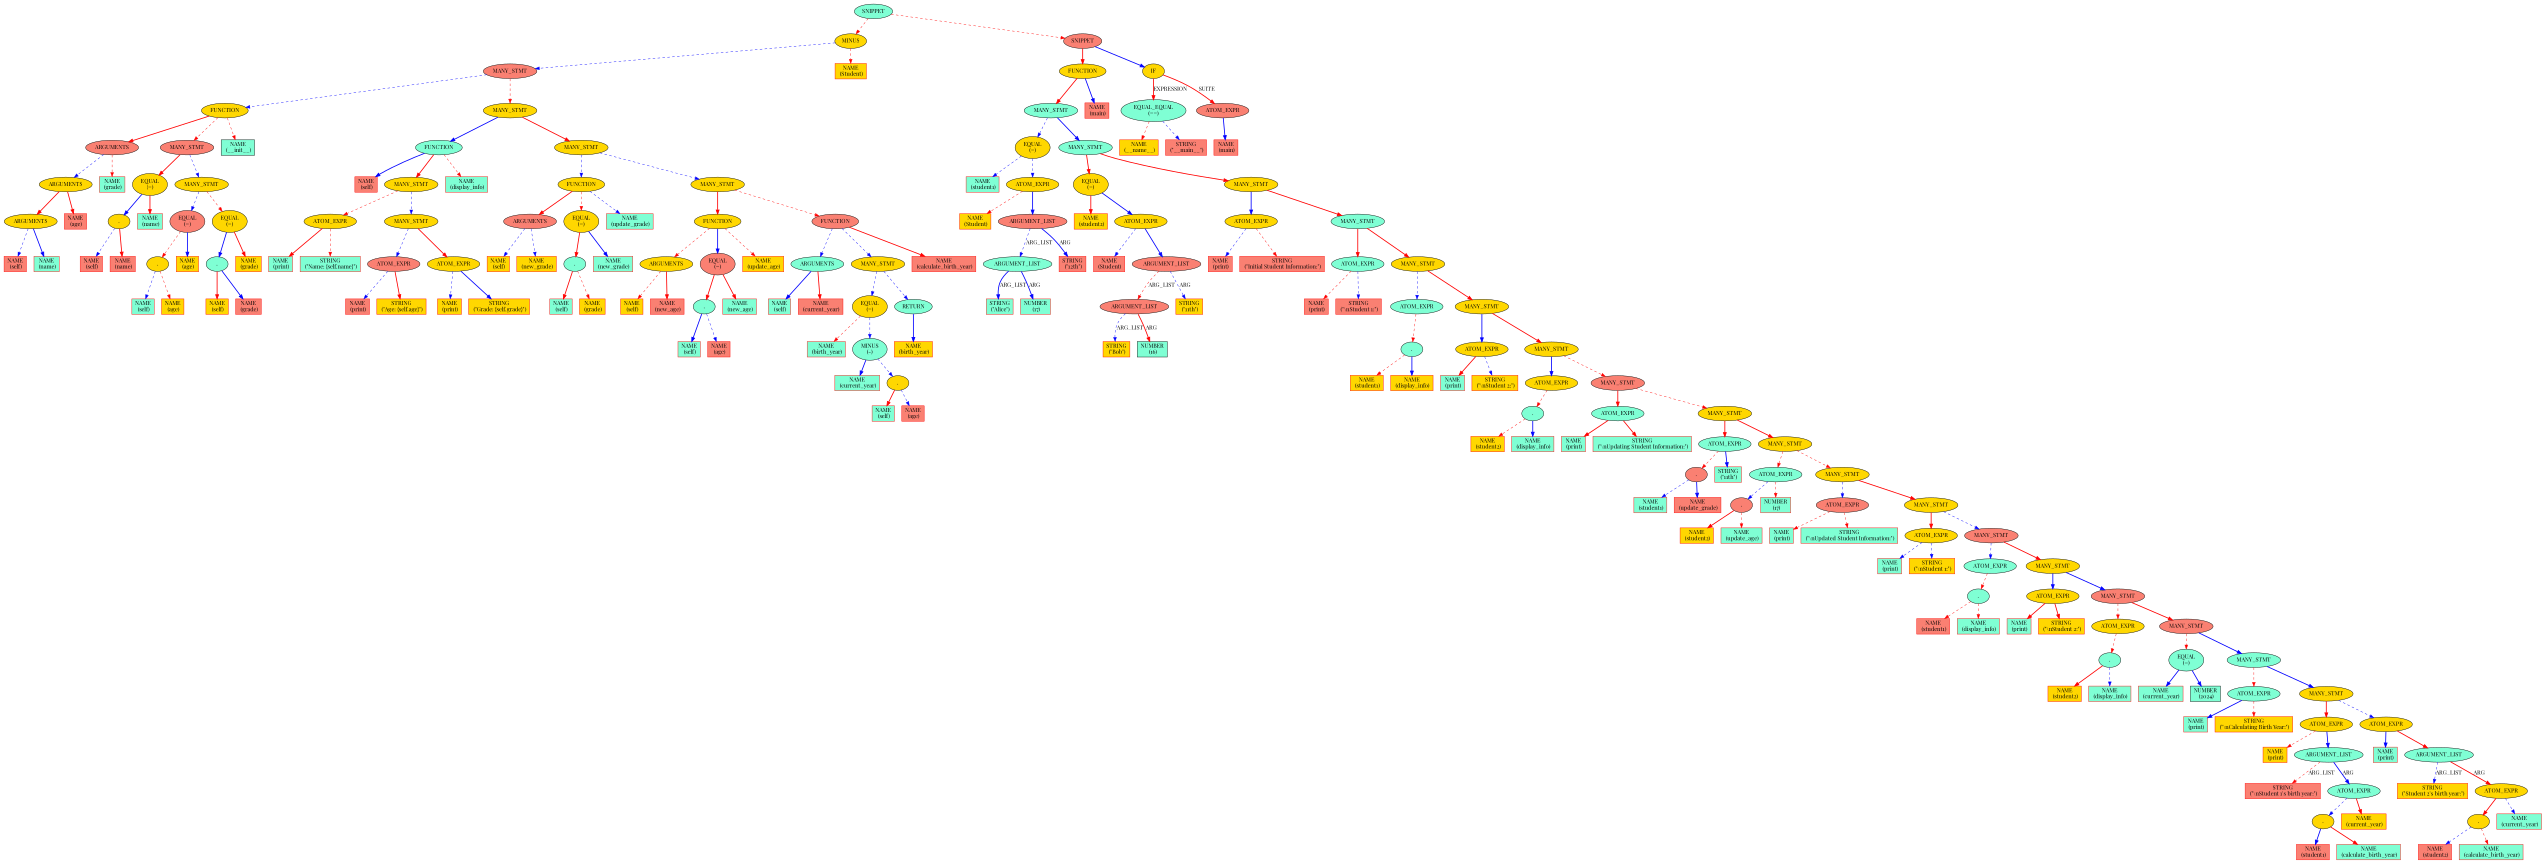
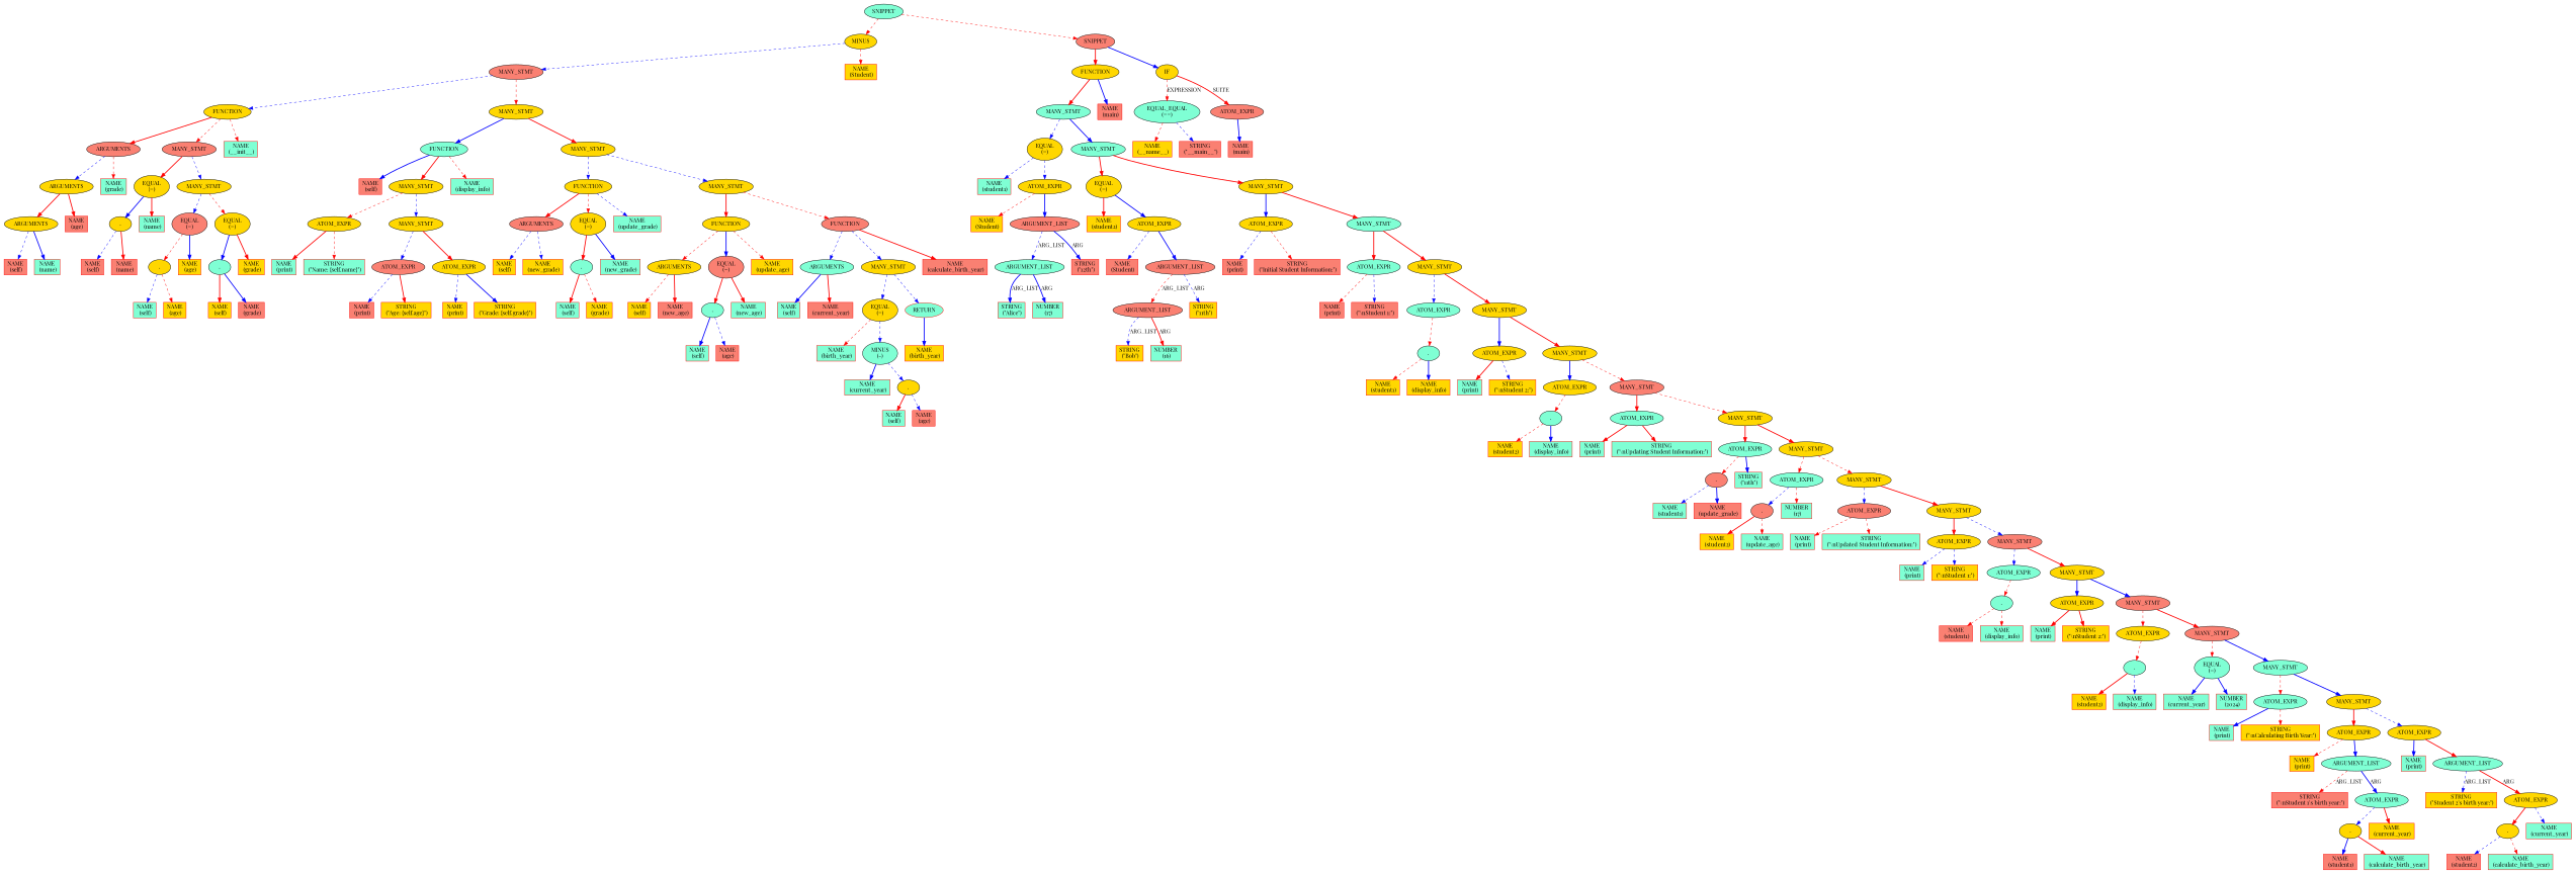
  digraph {
    fontname="Playfair Display"
    ordering=out
    node [fillcolor=gold fontname="Playfair Display" style=filled]
    edge [color=red fontname="Playfair Display" style=dashed]
    n1 [color=red fillcolor=salmon label="NAME\n (self)" shape=box]
    n2 [color=red fillcolor=aquamarine label="NAME\n (name)" shape=box]
    n3 [label=ARGUMENTS]
    n4 [color=red fillcolor=salmon label="NAME\n (age)" shape=box]
    n5 [label=ARGUMENTS]
    n6 [color=red fillcolor=aquamarine label="NAME\n (grade)" shape=box]
    n7 [fillcolor=salmon label=ARGUMENTS]
    n8 [color=red fillcolor=salmon label="NAME\n (self)" shape=box]
    n9 [label="."]
    n10 [color=red fillcolor=salmon label="NAME\n (name)" shape=box]
    n11 [color=red fillcolor=aquamarine label="NAME\n (name)" shape=box]
    n12 [label="EQUAL\n(=)"]
    n13 [color=red fillcolor=aquamarine label="NAME\n (self)" shape=box]
    n14 [label="."]
    n15 [color=red label="NAME\n (age)" shape=box]
    n16 [color=red label="NAME\n (age)" shape=box]
    n17 [fillcolor=salmon label="EQUAL\n(=)"]
    n18 [color=red label="NAME\n (self)" shape=box]
    n19 [fillcolor=aquamarine label="."]
    n20 [color=red fillcolor=salmon label="NAME\n (grade)" shape=box]
    n21 [color=red label="NAME\n (grade)" shape=box]
    n22 [label="EQUAL\n(=)"]
    n23 [label=MANY_STMT]
    n24 [fillcolor=salmon label=MANY_STMT]
    n25 [label=FUNCTION]
-   n26 [color=black fillcolor=aquamarine label="NAME\n (__init__)" shape=box]
+   n26 [color=red fillcolor=aquamarine label="NAME\n (__init__)" shape=box]
    n27 [color=red fillcolor=salmon label="NAME\n (self)" shape=box]
    n28 [color=red fillcolor=aquamarine label="NAME\n (print)" shape=box]
    n29 [color=red fillcolor=aquamarine label="STRING\n (\"Name: {self.name}\")" shape=box]
    n30 [label=ATOM_EXPR]
    n31 [color=red fillcolor=salmon label="NAME\n (print)" shape=box]
    n32 [color=red label="STRING\n (\"Age: {self.age}\")" shape=box]
    n33 [fillcolor=salmon label=ATOM_EXPR]
    n34 [color=red label="NAME\n (print)" shape=box]
    n35 [color=red label="STRING\n (\"Grade: {self.grade}\")" shape=box]
    n36 [label=ATOM_EXPR]
    n37 [label=MANY_STMT]
    n38 [label=MANY_STMT]
    n39 [fillcolor=aquamarine label=FUNCTION]
    n40 [color=red fillcolor=aquamarine label="NAME\n (display_info)" shape=box]
    n41 [color=red label="NAME\n (self)" shape=box]
    n42 [color=red label="NAME\n (new_grade)" shape=box]
    n43 [fillcolor=salmon label=ARGUMENTS]
    n44 [color=red fillcolor=aquamarine label="NAME\n (self)" shape=box]
    n45 [fillcolor=aquamarine label="."]
    n46 [color=red label="NAME\n (grade)" shape=box]
    n47 [color=red fillcolor=aquamarine label="NAME\n (new_grade)" shape=box]
    n48 [label="EQUAL\n(=)"]
    n49 [label=FUNCTION]
    n50 [color=red fillcolor=aquamarine label="NAME\n (update_grade)" shape=box]
    n51 [color=red label="NAME\n (self)" shape=box]
    n52 [color=red fillcolor=salmon label="NAME\n (new_age)" shape=box]
    n53 [label=ARGUMENTS]
    n54 [color=red fillcolor=aquamarine label="NAME\n (self)" shape=box]
    n55 [fillcolor=aquamarine label="."]
    n56 [color=red fillcolor=salmon label="NAME\n (age)" shape=box]
    n57 [color=red fillcolor=aquamarine label="NAME\n (new_age)" shape=box]
    n58 [fillcolor=salmon label="EQUAL\n(=)"]
    n59 [label=FUNCTION]
    n60 [color=red label="NAME\n (update_age)" shape=box]
    n61 [color=red fillcolor=aquamarine label="NAME\n (self)" shape=box]
    n62 [color=red fillcolor=salmon label="NAME\n (current_year)" shape=box]
    n63 [fillcolor=aquamarine label=ARGUMENTS]
    n64 [color=red fillcolor=aquamarine label="NAME\n (birth_year)" shape=box]
    n65 [color=red fillcolor=aquamarine label="NAME\n (current_year)" shape=box]
    n66 [color=red fillcolor=aquamarine label="NAME\n (self)" shape=box]
    n67 [label="."]
    n68 [color=red fillcolor=salmon label="NAME\n (age)" shape=box]
    n69 [fillcolor=aquamarine label="MINUS\n(-)"]
    n70 [label="EQUAL\n(=)"]
    n71 [color=red label="NAME\n (birth_year)" shape=box]
-   n72 [fillcolor=aquamarine label=RETURN]
+   n72 [fillcolor=aquamarine label=RETURN color=red]
    n73 [label=MANY_STMT]
    n74 [fillcolor=salmon label=FUNCTION]
    n75 [color=red fillcolor=salmon label="NAME\n (calculate_birth_year)" shape=box]
    n76 [label=MANY_STMT]
    n77 [label=MANY_STMT]
    n78 [label=MANY_STMT]
    n79 [fillcolor=salmon label=MANY_STMT]
    n80 [label=MINUS]
    n81 [color=red label="NAME\n (Student)" shape=box]
    n82 [color=red fillcolor=aquamarine label="NAME\n (student1)" shape=box]
    n83 [color=red label="NAME\n (Student)" shape=box]
    n84 [color=red fillcolor=aquamarine label="STRING\n (\"Alice\")" shape=box]
    n85 [color=red fillcolor=aquamarine label="NUMBER\n (17)" shape=box]
    n86 [fillcolor=aquamarine label=ARGUMENT_LIST]
    n87 [color=red fillcolor=salmon label="STRING\n (\"12th\")" shape=box]
    n88 [fillcolor=salmon label=ARGUMENT_LIST]
    n89 [label=ATOM_EXPR]
    n90 [label="EQUAL\n(=)"]
    n91 [color=red label="NAME\n (student2)" shape=box]
    n92 [color=red fillcolor=salmon label="NAME\n (Student)" shape=box]
    n93 [color=red label="STRING\n (\"Bob\")" shape=box]
-   n94 [color=black fillcolor=aquamarine label="NUMBER\n (16)" shape=box]
+   n94 [color=red fillcolor=aquamarine label="NUMBER\n (16)" shape=box]
    n95 [fillcolor=salmon label=ARGUMENT_LIST]
    n96 [color=red label="STRING\n (\"11th\")" shape=box]
    n97 [fillcolor=salmon label=ARGUMENT_LIST]
    n98 [label=ATOM_EXPR]
    n99 [label="EQUAL\n(=)"]
    n100 [color=red fillcolor=salmon label="NAME\n (print)" shape=box]
    n101 [color=red fillcolor=salmon label="STRING\n (\"Initial Student Information:\")" shape=box]
    n102 [label=ATOM_EXPR]
    n103 [color=red fillcolor=salmon label="NAME\n (print)" shape=box]
    n104 [color=red fillcolor=salmon label="STRING\n (\"\\nStudent 1:\")" shape=box]
    n105 [fillcolor=aquamarine label=ATOM_EXPR]
    n106 [color=red label="NAME\n (student1)" shape=box]
    n107 [fillcolor=aquamarine label="."]
    n108 [color=red label="NAME\n (display_info)" shape=box]
    n109 [fillcolor=aquamarine label=ATOM_EXPR]
    n110 [color=red fillcolor=aquamarine label="NAME\n (print)" shape=box]
    n111 [color=red label="STRING\n (\"\\nStudent 2:\")" shape=box]
    n112 [label=ATOM_EXPR]
    n113 [color=red label="NAME\n (student2)" shape=box]
    n114 [fillcolor=aquamarine label="."]
    n115 [color=red fillcolor=aquamarine label="NAME\n (display_info)" shape=box]
    n116 [label=ATOM_EXPR]
    n117 [color=red fillcolor=aquamarine label="NAME\n (print)" shape=box]
    n118 [color=red fillcolor=aquamarine label="STRING\n (\"\\nUpdating Student Information:\")" shape=box]
    n119 [fillcolor=aquamarine label=ATOM_EXPR]
    n120 [color=red fillcolor=aquamarine label="NAME\n (student1)" shape=box]
    n121 [fillcolor=salmon label="."]
    n122 [color=red fillcolor=salmon label="NAME\n (update_grade)" shape=box]
    n123 [color=red fillcolor=aquamarine label="STRING\n (\"11th\")" shape=box]
    n124 [fillcolor=aquamarine label=ATOM_EXPR]
    n125 [color=red label="NAME\n (student2)" shape=box]
    n126 [fillcolor=salmon label="."]
    n127 [color=red fillcolor=aquamarine label="NAME\n (update_age)" shape=box]
    n128 [color=red fillcolor=aquamarine label="NUMBER\n (17)" shape=box]
    n129 [fillcolor=aquamarine label=ATOM_EXPR]
    n130 [color=red fillcolor=aquamarine label="NAME\n (print)" shape=box]
    n131 [color=red fillcolor=aquamarine label="STRING\n (\"\\nUpdated Student Information:\")" shape=box]
    n132 [fillcolor=salmon label=ATOM_EXPR]
    n133 [color=red fillcolor=aquamarine label="NAME\n (print)" shape=box]
    n134 [color=red label="STRING\n (\"\\nStudent 1:\")" shape=box]
    n135 [label=ATOM_EXPR]
    n136 [color=red fillcolor=salmon label="NAME\n (student1)" shape=box]
    n137 [fillcolor=aquamarine label="."]
    n138 [color=red fillcolor=aquamarine label="NAME\n (display_info)" shape=box]
    n139 [fillcolor=aquamarine label=ATOM_EXPR]
    n140 [color=red fillcolor=aquamarine label="NAME\n (print)" shape=box]
    n141 [color=red label="STRING\n (\"\\nStudent 2:\")" shape=box]
    n142 [label=ATOM_EXPR]
    n143 [color=red label="NAME\n (student2)" shape=box]
    n144 [fillcolor=aquamarine label="."]
    n145 [color=red fillcolor=aquamarine label="NAME\n (display_info)" shape=box]
    n146 [label=ATOM_EXPR]
    n147 [color=red fillcolor=aquamarine label="NAME\n (current_year)" shape=box]
-   n148 [color=black fillcolor=aquamarine label="NUMBER\n (2024)" shape=box]
+   n148 [color=red fillcolor=aquamarine label="NUMBER\n (2024)" shape=box]
    n149 [fillcolor=aquamarine label="EQUAL\n(=)"]
    n150 [color=red fillcolor=aquamarine label="NAME\n (print)" shape=box]
    n151 [color=red label="STRING\n (\"\\nCalculating Birth Year:\")" shape=box]
    n152 [fillcolor=aquamarine label=ATOM_EXPR]
    n153 [color=red label="NAME\n (print)" shape=box]
    n154 [color=red fillcolor=salmon label="STRING\n (\"\\nStudent 1's birth year:\")" shape=box]
    n155 [color=red fillcolor=salmon label="NAME\n (student1)" shape=box]
    n156 [label="."]
    n157 [color=red fillcolor=aquamarine label="NAME\n (calculate_birth_year)" shape=box]
    n158 [color=red label="NAME\n (current_year)" shape=box]
    n159 [fillcolor=aquamarine label=ATOM_EXPR]
    n160 [fillcolor=aquamarine label=ARGUMENT_LIST]
    n161 [label=ATOM_EXPR]
    n162 [color=red fillcolor=aquamarine label="NAME\n (print)" shape=box]
    n163 [color=red label="STRING\n (\"Student 2's birth year:\")" shape=box]
    n164 [color=red fillcolor=salmon label="NAME\n (student2)" shape=box]
    n165 [label="."]
    n166 [color=red fillcolor=aquamarine label="NAME\n (calculate_birth_year)" shape=box]
    n167 [color=red fillcolor=aquamarine label="NAME\n (current_year)" shape=box]
    n168 [label=ATOM_EXPR]
    n169 [fillcolor=aquamarine label=ARGUMENT_LIST]
    n170 [label=ATOM_EXPR]
    n171 [label=MANY_STMT]
    n172 [fillcolor=aquamarine label=MANY_STMT]
    n173 [fillcolor=salmon label=MANY_STMT]
    n174 [fillcolor=salmon label=MANY_STMT]
    n175 [label=MANY_STMT]
    n176 [fillcolor=salmon label=MANY_STMT]
    n177 [label=MANY_STMT]
    n178 [label=MANY_STMT]
    n179 [label=MANY_STMT]
    n180 [label=MANY_STMT]
    n181 [fillcolor=salmon label=MANY_STMT]
    n182 [label=MANY_STMT]
    n183 [label=MANY_STMT]
    n184 [label=MANY_STMT]
    n185 [fillcolor=aquamarine label=MANY_STMT]
    n186 [label=MANY_STMT]
    n187 [fillcolor=aquamarine label=MANY_STMT]
    n188 [fillcolor=aquamarine label=MANY_STMT]
    n189 [label=FUNCTION]
    n190 [color=red fillcolor=salmon label="NAME\n (main)" shape=box]
    n191 [color=red label="NAME\n (__name__)" shape=box]
    n192 [fillcolor=aquamarine label="EQUAL_EQUAL\n(==)"]
    n193 [color=red fillcolor=salmon label="STRING\n (\"__main__\")" shape=box]
    n194 [color=red fillcolor=salmon label="NAME\n (main)" shape=box]
    n195 [fillcolor=salmon label=ATOM_EXPR]
    n196 [label=IF]
    n197 [fillcolor=salmon label=SNIPPET]
    n198 [fillcolor=aquamarine label=SNIPPET]
    n3 -> n1 [color=blue]
    n3 -> n2 [color=blue style=bold]
    n5 -> n3 [style=bold]
    n5 -> n4 [style=bold]
    n7 -> n5 [color=blue]
    n7 -> n6
    n9 -> n8 [color=blue]
    n9 -> n10 [style=bold]
    n12 -> n9 [color=blue style=bold]
    n12 -> n11 [style=bold]
    n14 -> n13 [color=blue]
    n14 -> n15
    n17 -> n14
    n17 -> n16 [color=blue style=bold]
    n19 -> n18 [style=bold]
    n19 -> n20 [color=blue style=bold]
    n22 -> n19 [color=blue style=bold]
    n22 -> n21 [style=bold]
    n23 -> n17 [color=blue]
    n23 -> n22
    n24 -> n12 [style=bold]
    n24 -> n23 [color=blue]
    n25 -> n7 [style=bold]
    n25 -> n24
    n25 -> n26
    n30 -> n28 [style=bold]
    n30 -> n29
    n33 -> n31 [color=blue]
    n33 -> n32 [style=bold]
    n36 -> n34 [color=blue]
    n36 -> n35 [color=blue style=bold]
    n37 -> n33 [color=blue]
    n37 -> n36 [style=bold]
    n38 -> n30
    n38 -> n37 [color=blue]
    n39 -> n27 [color=blue style=bold]
    n39 -> n38 [style=bold]
    n39 -> n40
    n43 -> n41 [color=blue]
    n43 -> n42 [color=blue]
    n45 -> n44 [style=bold]
    n45 -> n46
    n48 -> n45 [style=bold]
    n48 -> n47 [color=blue style=bold]
    n49 -> n43 [style=bold]
    n49 -> n48
    n49 -> n50 [color=blue]
    n53 -> n51
    n53 -> n52 [style=bold]
    n55 -> n54 [color=blue style=bold]
    n55 -> n56 [color=blue]
    n58 -> n55 [style=bold]
    n58 -> n57 [style=bold]
    n59 -> n53
    n59 -> n58 [color=blue style=bold]
    n59 -> n60
    n63 -> n61 [color=blue style=bold]
    n63 -> n62 [style=bold]
    n67 -> n66 [style=bold]
    n67 -> n68 [color=blue]
    n69 -> n65 [color=blue style=bold]
    n69 -> n67 [color=blue]
    n70 -> n64
    n70 -> n69 [color=blue]
    n72 -> n71 [color=blue style=bold]
    n73 -> n70 [color=blue]
    n73 -> n72 [color=blue]
    n74 -> n63 [color=blue]
    n74 -> n73 [color=blue]
    n74 -> n75 [style=bold]
    n76 -> n59 [style=bold]
    n76 -> n74
    n77 -> n49 [color=blue]
    n77 -> n76 [color=blue]
    n78 -> n39 [color=blue style=bold]
    n78 -> n77 [style=bold]
    n79 -> n25 [color=blue]
    n79 -> n78
    n80 -> n79 [color=blue]
    n80 -> n81
    n86 -> n84 [color=blue label=ARG_LIST style=bold]
    n86 -> n85 [color=blue label=ARG style=bold]
    n88 -> n86 [color=blue label=ARG_LIST]
    n88 -> n87 [color=blue label=ARG style=bold]
    n89 -> n83
    n89 -> n88 [color=blue style=bold]
    n90 -> n82 [color=blue]
    n90 -> n89 [color=blue]
    n95 -> n93 [color=blue label=ARG_LIST]
    n95 -> n94 [label=ARG style=bold]
    n97 -> n95 [label=ARG_LIST]
    n97 -> n96 [color=blue label=ARG]
    n98 -> n92 [color=blue]
    n98 -> n97 [color=blue style=bold]
    n99 -> n91 [style=bold]
    n99 -> n98 [color=blue style=bold]
    n102 -> n100 [color=blue]
    n102 -> n101
    n105 -> n103
    n105 -> n104 [color=blue]
    n107 -> n106
    n107 -> n108 [color=blue style=bold]
    n109 -> n107
    n112 -> n110 [style=bold]
    n112 -> n111 [color=blue]
    n114 -> n113
    n114 -> n115 [color=blue style=bold]
    n116 -> n114
    n119 -> n117 [style=bold]
    n119 -> n118 [style=bold]
    n121 -> n120 [color=blue]
    n121 -> n122 [color=blue style=bold]
    n124 -> n121
    n124 -> n123 [color=blue style=bold]
    n126 -> n125 [style=bold]
    n126 -> n127
    n129 -> n126 [color=blue]
    n129 -> n128
    n132 -> n130
    n132 -> n131
    n135 -> n133 [color=blue]
    n135 -> n134 [color=blue]
    n137 -> n136
    n137 -> n138
    n139 -> n137
    n142 -> n140 [style=bold]
    n142 -> n141 [style=bold]
    n144 -> n143 [style=bold]
    n144 -> n145 [color=blue]
    n146 -> n144
    n149 -> n147 [color=blue style=bold]
    n149 -> n148 [color=blue style=bold]
    n152 -> n150 [color=blue style=bold]
    n152 -> n151
    n156 -> n155 [color=blue style=bold]
    n156 -> n157 [style=bold]
    n159 -> n156 [color=blue]
    n159 -> n158 [style=bold]
    n160 -> n154 [label=ARG_LIST]
    n160 -> n159 [color=blue label=ARG style=bold]
    n161 -> n153
    n161 -> n160 [color=blue style=bold]
    n165 -> n164 [color=blue]
    n165 -> n166
    n168 -> n165 [style=bold]
    n168 -> n167 [color=blue]
    n169 -> n163 [color=blue label=ARG_LIST]
    n169 -> n168 [label=ARG style=bold]
    n170 -> n162 [color=blue style=bold]
    n170 -> n169 [style=bold]
    n171 -> n161 [style=bold]
    n171 -> n170 [color=blue]
    n172 -> n152
    n172 -> n171 [color=blue style=bold]
    n173 -> n149
    n173 -> n172 [color=blue style=bold]
    n174 -> n146
    n174 -> n173 [style=bold]
    n175 -> n142 [color=blue style=bold]
    n175 -> n174 [color=blue style=bold]
    n176 -> n139 [color=blue]
    n176 -> n175 [style=bold]
    n177 -> n135 [style=bold]
    n177 -> n176 [color=blue]
    n178 -> n132 [color=blue]
    n178 -> n177 [style=bold]
    n179 -> n129
    n179 -> n178
    n180 -> n124 [style=bold]
    n180 -> n179 [style=bold]
    n181 -> n119 [style=bold]
    n181 -> n180
    n182 -> n116 [color=blue style=bold]
    n182 -> n181
    n183 -> n112 [color=blue style=bold]
    n183 -> n182 [style=bold]
    n184 -> n109 [color=blue]
    n184 -> n183 [style=bold]
    n185 -> n105 [style=bold]
    n185 -> n184 [style=bold]
    n186 -> n102 [color=blue style=bold]
    n186 -> n185 [style=bold]
    n187 -> n99 [style=bold]
    n187 -> n186 [style=bold]
    n188 -> n90 [color=blue]
    n188 -> n187 [color=blue style=bold]
    n189 -> n188 [style=bold]
    n189 -> n190 [color=blue style=bold]
    n192 -> n191
    n192 -> n193 [color=blue]
    n195 -> n194 [color=blue style=bold]
-   n196 -> n192 [label=EXPRESSION style=bold]
+   n196 -> n192 [label=EXPRESSION]
    n196 -> n195 [label=SUITE style=bold]
    n197 -> n189 [style=bold]
    n197 -> n196 [color=blue style=bold]
    n198 -> n80
    n198 -> n197
  }
